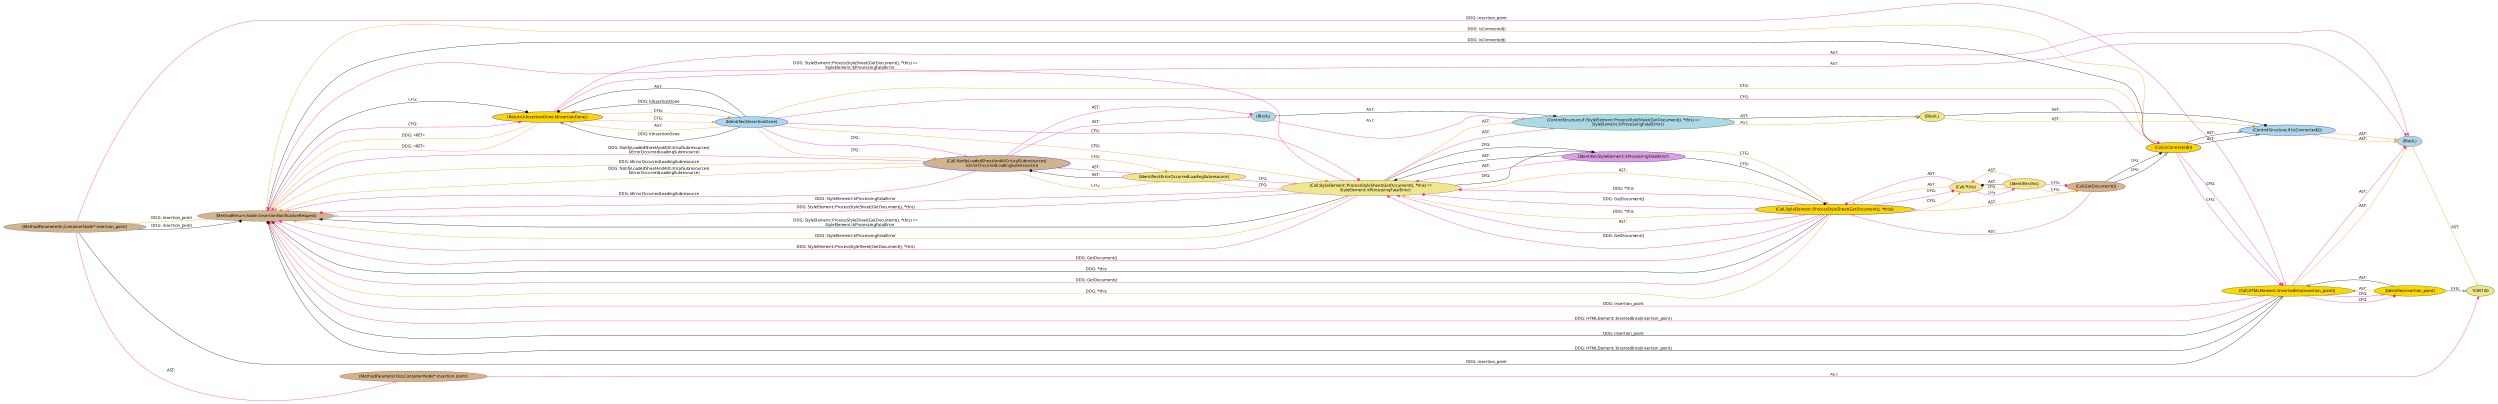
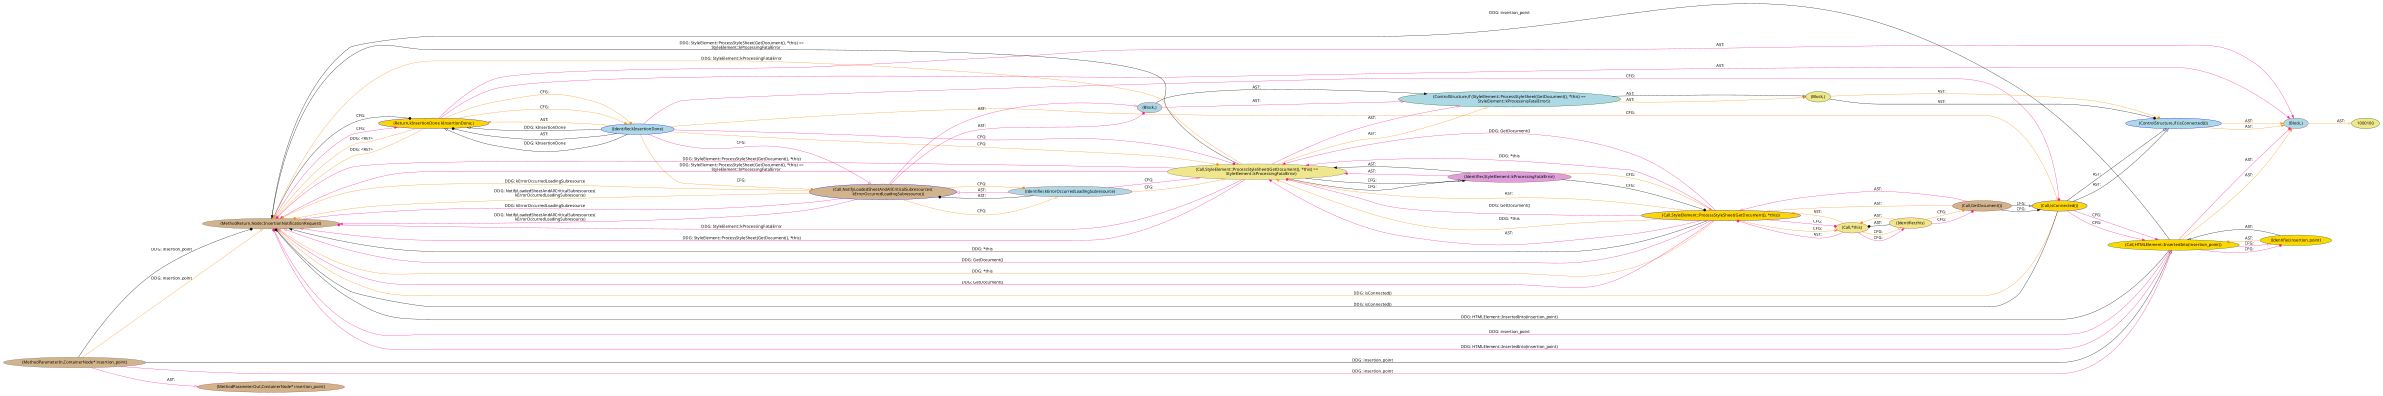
  digraph {
    fontname="Noto Sans"
    rankdir=LR
    node [color=brown fillcolor=lightblue fontname="Noto Sans" style=filled]
    edge [arrowhead=onormal color=deeppink fontname="Noto Sans"]
    n1 [color=gray40 fillcolor=tan label="(MethodReturn,Node::InsertionNotificationRequest)"]
    n2 [color=blue fillcolor=gold label="(Return,kInsertionDone kInsertionDone;)"]
    n3 [color=blue label="(Identifier,kInsertionDone)"]
    n4 [label="(Block,)"]
    1000100 [color=darkgreen fillcolor=khaki]
    n6 [color=blue fillcolor=gold label="(Call,isConnected())"]
    n7 [color=gray40 fillcolor=khaki label="(Call,StyleElement::ProcessStyleSheet(GetDocument(), *this) ==\n        StyleElement::kProcessingFatalError)"]
    n8 [color=blue fillcolor=tan label="(Call,NotifyLoadedSheetAndAllCriticalSubresources(\n          kErrorOccurredLoadingSubresource))"]
    n9 [color=darkgreen fillcolor=gold label="(Call,HTMLElement::InsertedInto(insertion_point))"]
    n10 [color=blue label="(ControlStructure,if (isConnected()))"]
    n11 [color=darkgreen label="(ControlStructure,if (StyleElement::ProcessStyleSheet(GetDocument(), *this) ==\n        StyleElement::kProcessingFatalError))"]
-   n12 [color=blue fillcolor=plum label="(Identifier,StyleElement::kProcessingFatalError)"]
+   n12 [fillcolor=plum label="(Identifier,StyleElement::kProcessingFatalError)"]
    n13 [label="(Block,)"]
-   n14 [fillcolor=khaki label="(Identifier,kErrorOccurredLoadingSubresource)"]
+   n14 [label="(Identifier,kErrorOccurredLoadingSubresource)"]
    n15 [color=gray40 fillcolor=tan label="(MethodParameterIn,ContainerNode* insertion_point)"]
    n16 [fillcolor=tan label="(MethodParameterOut,ContainerNode* insertion_point)"]
    n17 [color=darkgreen fillcolor=gold label="(Identifier,insertion_point)"]
    n18 [color=darkgreen fillcolor=khaki label="(Block,)"]
    n19 [fillcolor=tan label="(Call,GetDocument())"]
    n20 [color=blue fillcolor=gold label="(Call,StyleElement::ProcessStyleSheet(GetDocument(), *this))"]
    n21 [fillcolor=khaki label="(Call,*this)"]
    n22 [fillcolor=khaki label="(Identifier,this)"]
    n1 -> n2 [arrowhead=dot color=black label="CFG: "]
    n1 -> n2 [arrowhead=normal label="CFG: "]
    n2 -> n1 [color=darkorange label="DDG: <RET>"]
    n2 -> n1 [color=darkorange label="DDG: <RET>"]
    n2 -> n3 [arrowhead=dot color=darkorange label="CFG: "]
    n2 -> n3 [arrowhead=normal color=darkorange label="CFG: "]
    n2 -> n4 [arrowhead=normal label="AST: "]
    n2 -> n4 [arrowhead=normal label="AST: "]
    n3 -> n2 [arrowhead=normal color=darkorange label="AST: "]
    n3 -> n2 [color=black label="DDG: kInsertionDone"]
    n3 -> n2 [arrowhead=dot color=black label="AST: "]
    n3 -> n2 [color=black label="DDG: kInsertionDone"]
    n3 -> n6 [arrowhead=dot label="CFG: "]
    n3 -> n6 [color=darkorange label="CFG: "]
    n3 -> n7 [arrowhead=dot label="CFG: "]
    n3 -> n7 [arrowhead=dot color=darkorange label="CFG: "]
    n3 -> n8 [label="CFG: "]
    n3 -> n8 [arrowhead=dot color=darkorange label="CFG: "]
    n4 -> 1000100 [color=darkorange label="AST: "]
    n6 -> n1 [color=darkorange label="DDG: isConnected()"]
    n6 -> n1 [color=black label="DDG: isConnected()"]
    n6 -> n9 [arrowhead=normal label="CFG: "]
    n6 -> n9 [arrowhead=normal label="CFG: "]
    n6 -> n10 [color=black label="AST: "]
    n6 -> n10 [color=black label="AST: "]
    n7 -> n1 [arrowhead=dot label="DDG: StyleElement::kProcessingFatalError"]
    n7 -> n1 [label="DDG: StyleElement::ProcessStyleSheet(GetDocument(), *this)"]
    n7 -> n1 [arrowhead=normal color=black label="DDG: StyleElement::ProcessStyleSheet(GetDocument(), *this) ==\n        StyleElement::kProcessingFatalError"]
    n7 -> n1 [arrowhead=normal color=darkorange label="DDG: StyleElement::kProcessingFatalError"]
    n7 -> n1 [arrowhead=dot label="DDG: StyleElement::ProcessStyleSheet(GetDocument(), *this)"]
    n7 -> n1 [arrowhead=normal label="DDG: StyleElement::ProcessStyleSheet(GetDocument(), *this) ==\n        StyleElement::kProcessingFatalError"]
    n7 -> n11 [label="AST: "]
    n7 -> n11 [color=darkorange label="AST: "]
    n7 -> n12 [arrowhead=normal color=black label="CFG: "]
    n7 -> n12 [color=black label="CFG: "]
    n8 -> n1 [label="DDG: kErrorOccurredLoadingSubresource"]
    n8 -> n1 [arrowhead=normal label="DDG: NotifyLoadedSheetAndAllCriticalSubresources(\n          kErrorOccurredLoadingSubresource)"]
    n8 -> n1 [arrowhead=normal color=darkorange label="DDG: kErrorOccurredLoadingSubresource"]
    n8 -> n1 [arrowhead=dot color=darkorange label="DDG: NotifyLoadedSheetAndAllCriticalSubresources(\n          kErrorOccurredLoadingSubresource)"]
    n8 -> n13 [arrowhead=dot label="AST: "]
    n8 -> n13 [label="AST: "]
    n8 -> n14 [color=darkorange label="CFG: "]
    n8 -> n14 [arrowhead=dot color=darkorange label="CFG: "]
    n9 -> n1 [arrowhead=dot label="DDG: insertion_point"]
    n9 -> n1 [arrowhead=dot label="DDG: HTMLElement::InsertedInto(insertion_point)"]
    n9 -> n1 [color=black label="DDG: insertion_point"]
    n9 -> n1 [arrowhead=dot color=black label="DDG: HTMLElement::InsertedInto(insertion_point)"]
    n9 -> n4 [arrowhead=dot label="AST: "]
    n9 -> n4 [arrowhead=normal color=darkorange label="AST: "]
    n9 -> n17 [label="CFG: "]
    n9 -> n17 [arrowhead=dot label="CFG: "]
    n10 -> n4 [arrowhead=normal color=darkorange label="AST: "]
    n10 -> n4 [arrowhead=normal color=darkorange label="AST: "]
    n11 -> n18 [arrowhead=normal color=darkorange label="AST: "]
    n11 -> n18 [color=black label="AST: "]
    n12 -> n7 [arrowhead=normal color=black label="AST: "]
    n12 -> n7 [arrowhead=normal label="AST: "]
    n12 -> n20 [arrowhead=normal color=darkorange label="CFG: "]
    n12 -> n20 [arrowhead=dot color=black label="CFG: "]
    n13 -> n11 [label="AST: "]
    n13 -> n11 [arrowhead=normal color=black label="AST: "]
    n14 -> n7 [label="CFG: "]
    n14 -> n7 [color=darkorange label="CFG: "]
    n14 -> n8 [label="AST: "]
    n14 -> n8 [arrowhead=dot color=black label="AST: "]
    n15 -> n1 [color=darkorange label="DDG: insertion_point"]
    n15 -> n1 [arrowhead=dot color=black label="DDG: insertion_point"]
    n15 -> n9 [color=black label="DDG: insertion_point"]
    n15 -> n9 [label="DDG: insertion_point"]
    n15 -> n16 [label="AST: "]
-   n16 -> 1000100 [arrowhead=normal label="AST: "]
-   n17 -> 1000100 [color=black label="CFG: "]
    n17 -> n9 [color=black label="AST: "]
    n17 -> n9 [arrowhead=dot color=darkorange label="AST: "]
    n18 -> n10 [arrowhead=dot color=black label="AST: "]
    n18 -> n10 [arrowhead=dot color=darkorange label="AST: "]
    n19 -> n6 [color=black label="CFG: "]
    n19 -> n6 [arrowhead=normal color=black label="CFG: "]
    n19 -> n20 [label="AST: "]
    n19 -> n20 [color=darkorange label="AST: "]
    n20 -> n1 [color=darkorange label="DDG: *this"]
    n20 -> n1 [label="DDG: GetDocument()"]
    n20 -> n1 [arrowhead=normal color=black label="DDG: *this"]
    n20 -> n1 [label="DDG: GetDocument()"]
    n20 -> n7 [color=darkorange label="AST: "]
    n20 -> n7 [arrowhead=dot label="DDG: GetDocument()"]
    n20 -> n7 [arrowhead=normal color=darkorange label="DDG: *this"]
    n20 -> n7 [arrowhead=normal label="AST: "]
    n20 -> n7 [arrowhead=normal label="DDG: GetDocument()"]
    n20 -> n7 [arrowhead=normal label="DDG: *this"]
    n20 -> n21 [arrowhead=dot label="CFG: "]
    n20 -> n21 [arrowhead=normal color=darkorange label="CFG: "]
    n21 -> n20 [arrowhead=dot label="AST: "]
    n21 -> n20 [arrowhead=normal color=darkorange label="AST: "]
    n21 -> n22 [color=darkorange label="CFG: "]
    n21 -> n22 [arrowhead=normal label="CFG: "]
    n22 -> n19 [arrowhead=dot color=darkorange label="CFG: "]
    n22 -> n19 [arrowhead=dot label="CFG: "]
    n22 -> n21 [arrowhead=dot color=darkorange label="AST: "]
    n22 -> n21 [arrowhead=dot color=black label="AST: "]
  }
